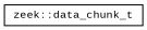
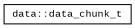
  digraph {
    rankdir=LR
    fontname="Liberation Mono"
-   n1 [color=black fillcolor=white fontname="Liberation Mono" fontsize=10 height=0.2 label="zeek::data_chunk_t" shape=record style=filled width=0.4]
+   n1 [color=black fillcolor=white fontname="Liberation Mono" fontsize=10 height=0.2 label="data::data_chunk_t" shape=record style=filled width=0.4]
  }
